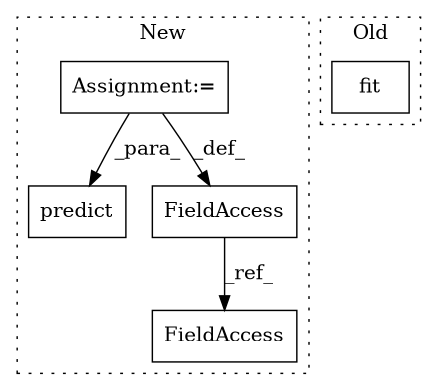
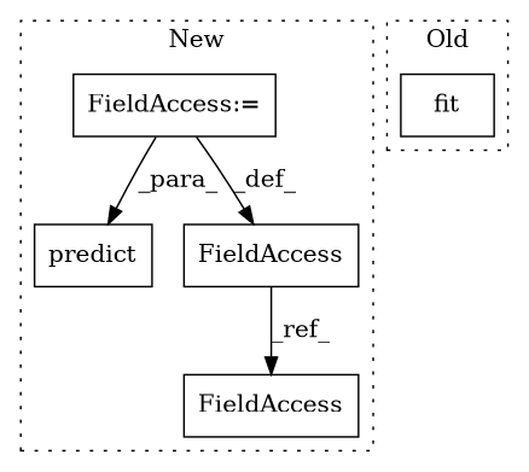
  digraph {
    node [a=32 l=6 shape=box]
    n1 [l="8,1" label=predict s="5167,5181"]
-   n2 [a=7 l=1 label="Assignment:=" s=5164]
+   n2 [a=7 l=1 label="FieldAccess:=" s=5164]
    n3 [a=22 label=FieldAccess s=5158]
    n4 [a=22 label=FieldAccess s=5216]
    n5 [l="4,1" label=fit s="3563,3583"]
    subgraph cluster_1 {
      label=New
      style=dotted
      n1
      n2
      n3
      n4
    }
    subgraph cluster_2 {
      label=Old
      style=dotted
      n5
    }
    n2 -> n1 [label=_para_]
    n2 -> n3 [label=_def_]
    n3 -> n4 [label=_ref_]
  }
